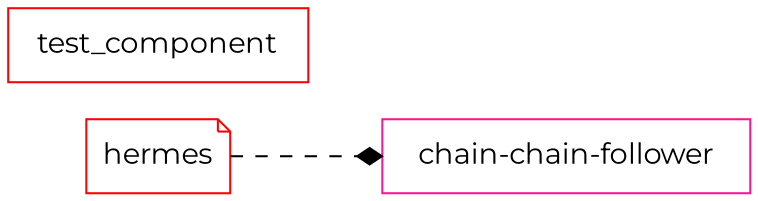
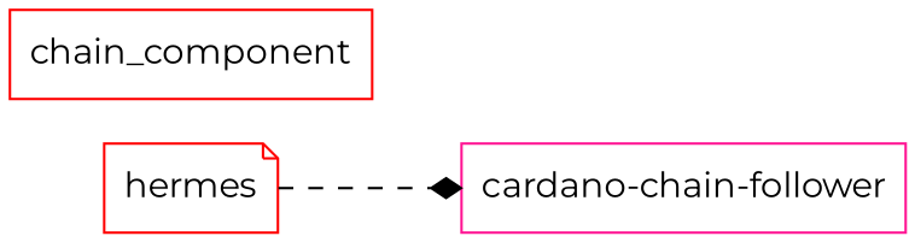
  digraph {
    rankdir=LR
    fontname=Montserrat
    node [shape=box color=red fontname=Montserrat]
    n1 [label=hermes shape=note]
-   n2 [label="chain-chain-follower" color=deeppink]
-   n3 [label=test_component]
+   n2 [label="cardano-chain-follower" color=deeppink]
+   n3 [label=chain_component]
    n1 -> n2 [style=dashed arrowhead=diamond fontname=Montserrat]
  }
